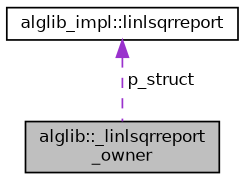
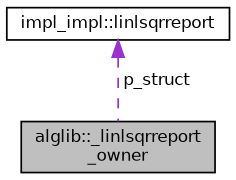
  digraph {
    node [color=black fontname=Helvetica fontsize=10 shape=record style=filled]
    n1 [fillcolor=grey75 fontcolor=black height=0.2 label="alglib::_linlsqrreport\l_owner" width=0.4]
-   n2 [fillcolor=white height=0.2 label="alglib_impl::linlsqrreport" width=0.4]
+   n2 [fillcolor=white height=0.2 label="impl_impl::linlsqrreport" width=0.4]
    n2 -> n1 [color=darkorchid3 dir=back fontname=Helvetica fontsize=10 label=" p_struct" labelfontname=Helvetica labelfontsize=10 style=dashed]
  }
